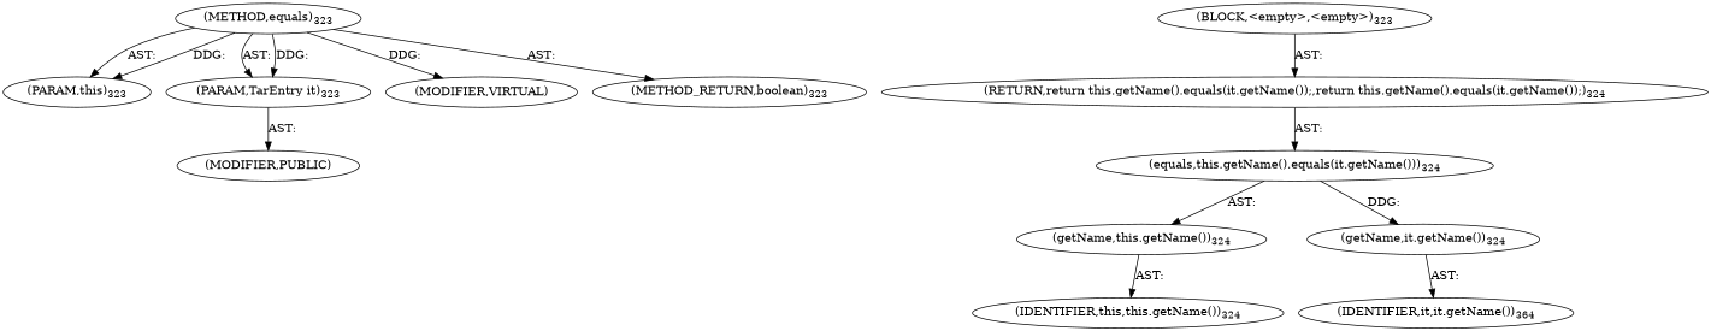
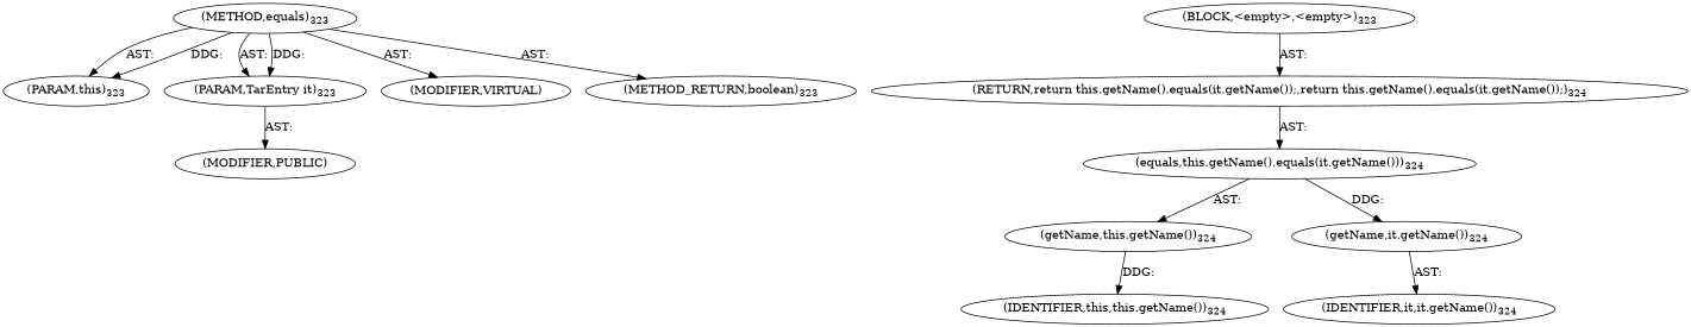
  digraph {
    n1 [label=<(METHOD,equals)<SUB>323</SUB>>]
    n2 [label=<(PARAM,this)<SUB>323</SUB>>]
    n3 [label=<(PARAM,TarEntry it)<SUB>323</SUB>>]
    n4 [label=<(MODIFIER,VIRTUAL)>]
    n5 [label=<(METHOD_RETURN,boolean)<SUB>323</SUB>>]
    n6 [label=<(MODIFIER,PUBLIC)>]
    n7 [label=<(BLOCK,&lt;empty&gt;,&lt;empty&gt;)<SUB>323</SUB>>]
    n8 [label=<(RETURN,return this.getName().equals(it.getName());,return this.getName().equals(it.getName());)<SUB>324</SUB>>]
    n9 [label=<(equals,this.getName().equals(it.getName()))<SUB>324</SUB>>]
    n10 [label=<(getName,this.getName())<SUB>324</SUB>>]
    n11 [label=<(getName,it.getName())<SUB>324</SUB>>]
    n12 [label=<(IDENTIFIER,this,this.getName())<SUB>324</SUB>>]
-   n13 [label=<(IDENTIFIER,it,it.getName())<SUB>364</SUB>>]
+   n13 [label=<(IDENTIFIER,it,it.getName())<SUB>324</SUB>>]
    n1 -> n2 [label="AST: "]
    n1 -> n2 [label="DDG: "]
    n1 -> n3 [label="AST: "]
    n1 -> n3 [label="DDG: "]
-   n1 -> n4 [label="DDG: "]
+   n1 -> n4 [label="AST: "]
    n1 -> n5 [label="AST: "]
    n3 -> n6 [label="AST: "]
    n7 -> n8 [label="AST: "]
    n8 -> n9 [label="AST: "]
    n9 -> n10 [label="AST: "]
    n9 -> n11 [label="DDG: "]
-   n10 -> n12 [label="AST: "]
+   n10 -> n12 [label="DDG: "]
    n11 -> n13 [label="AST: "]
  }
